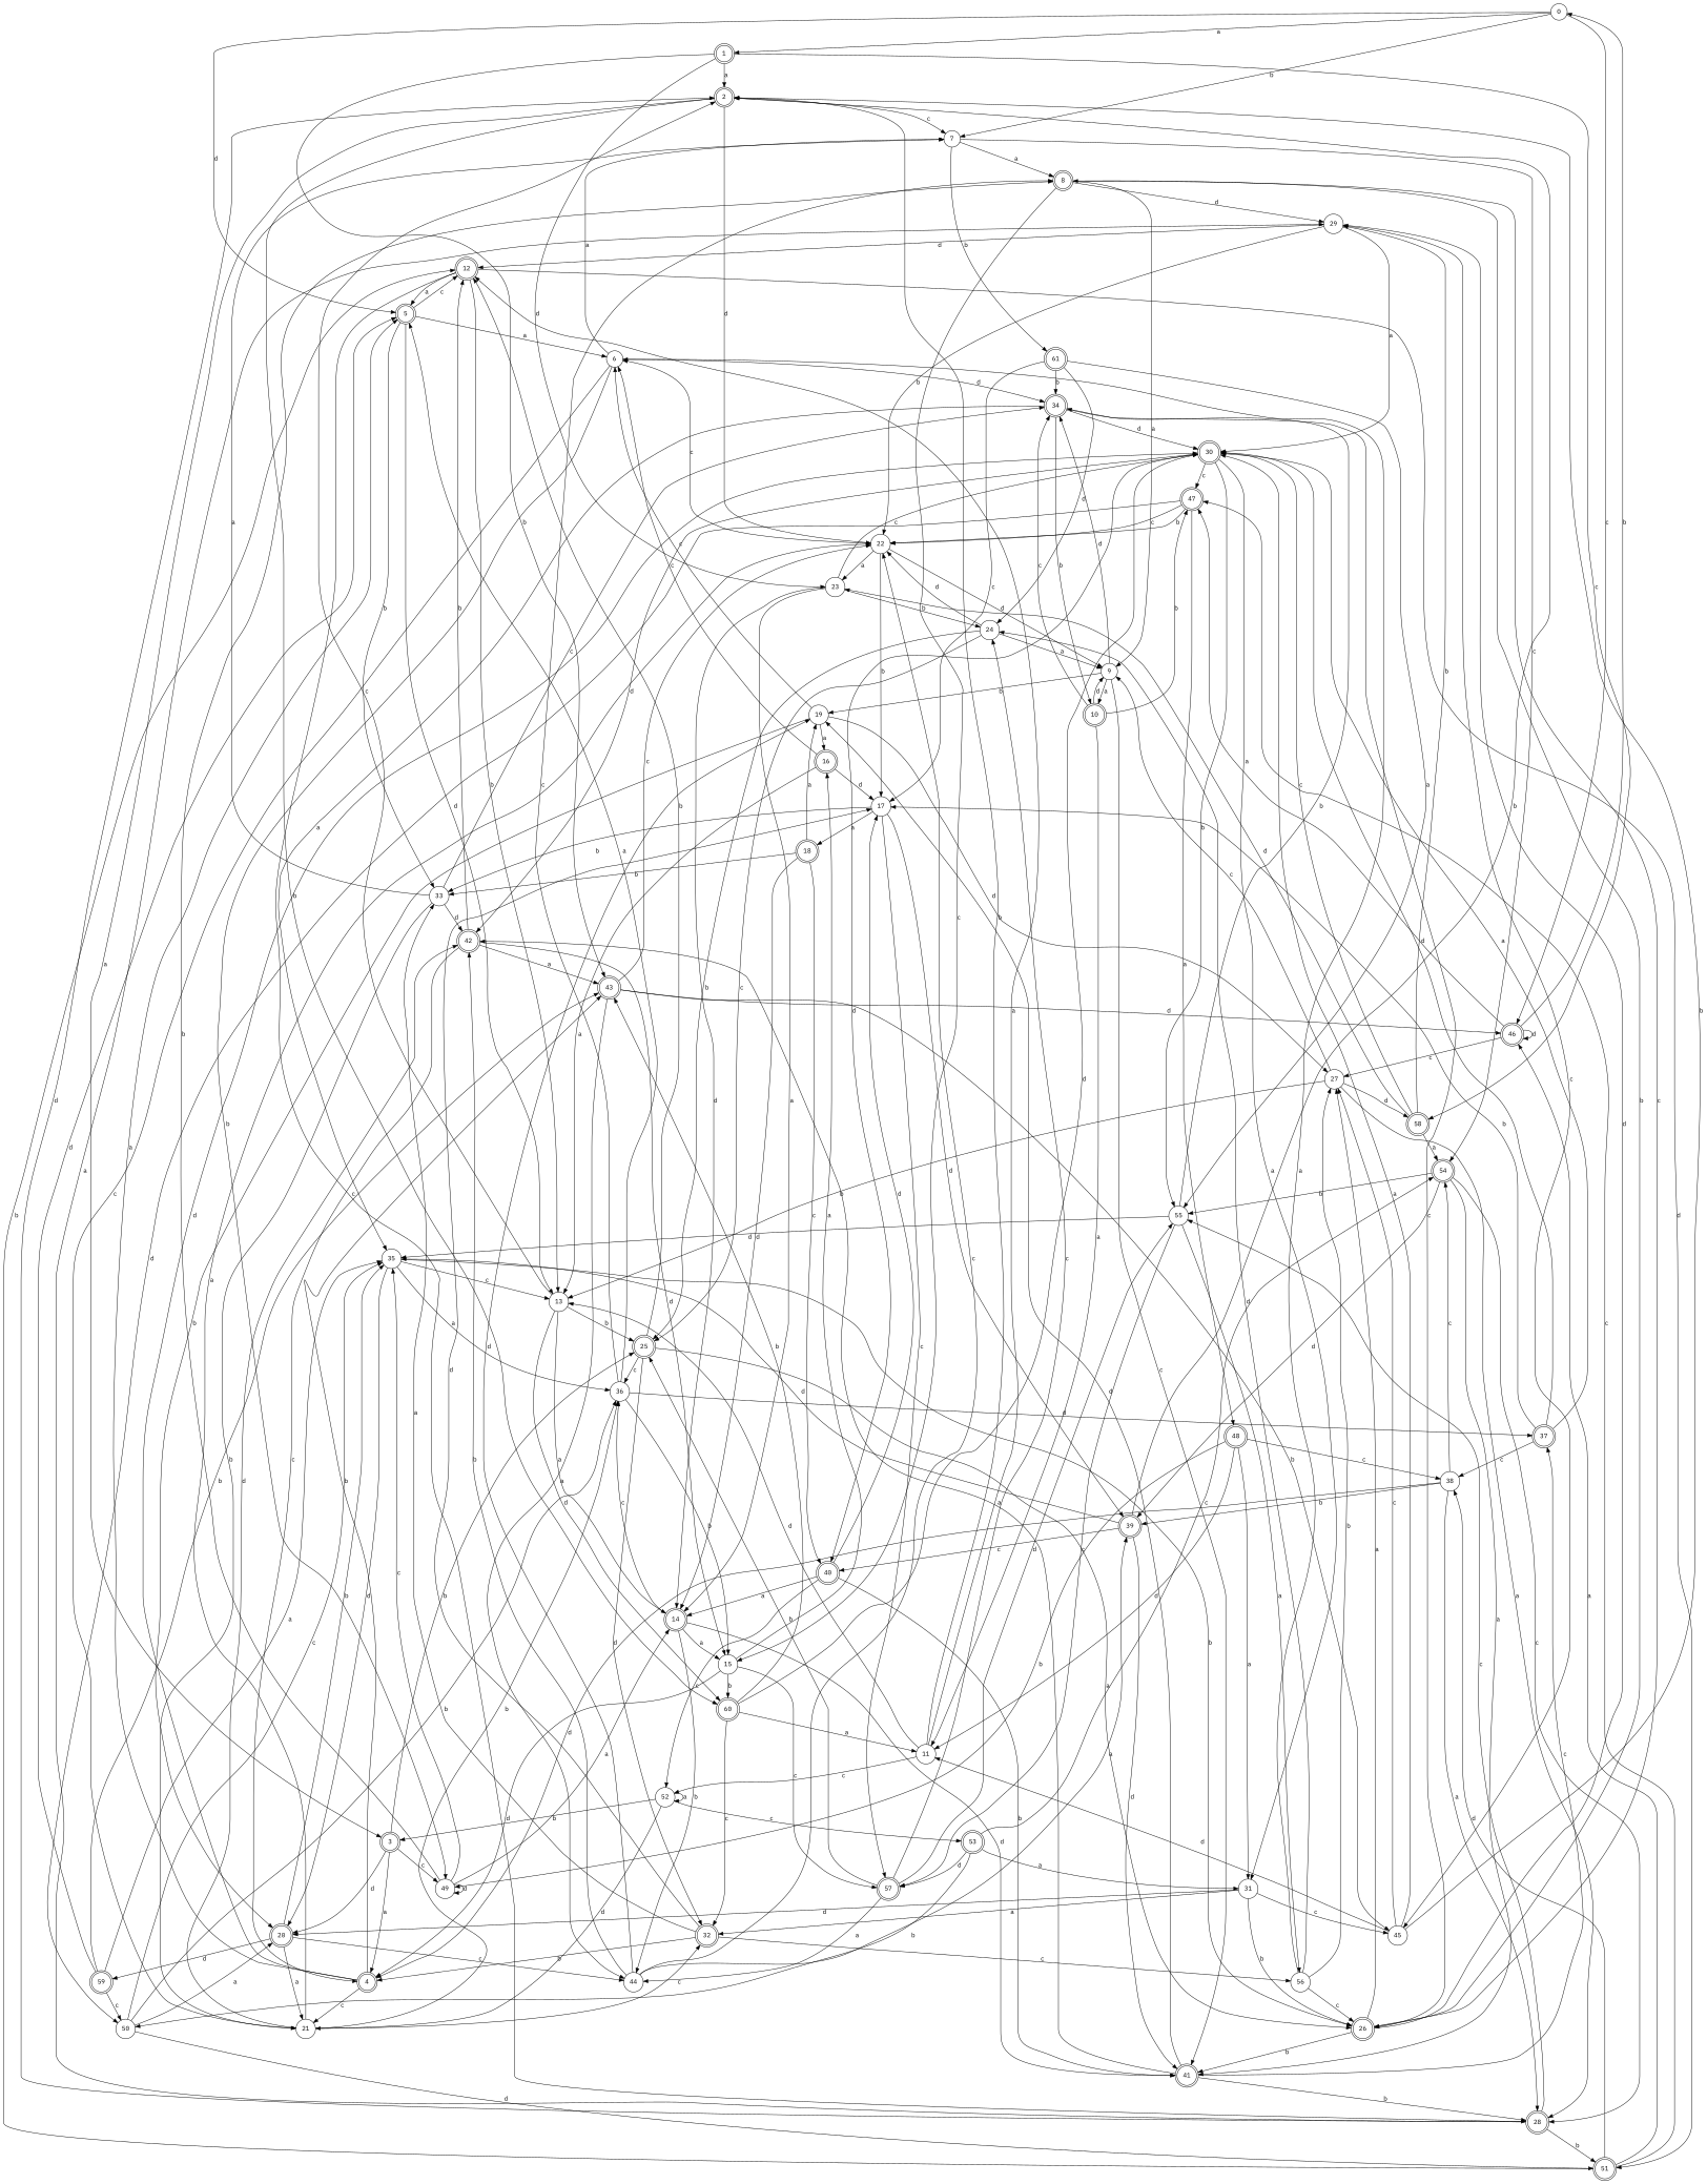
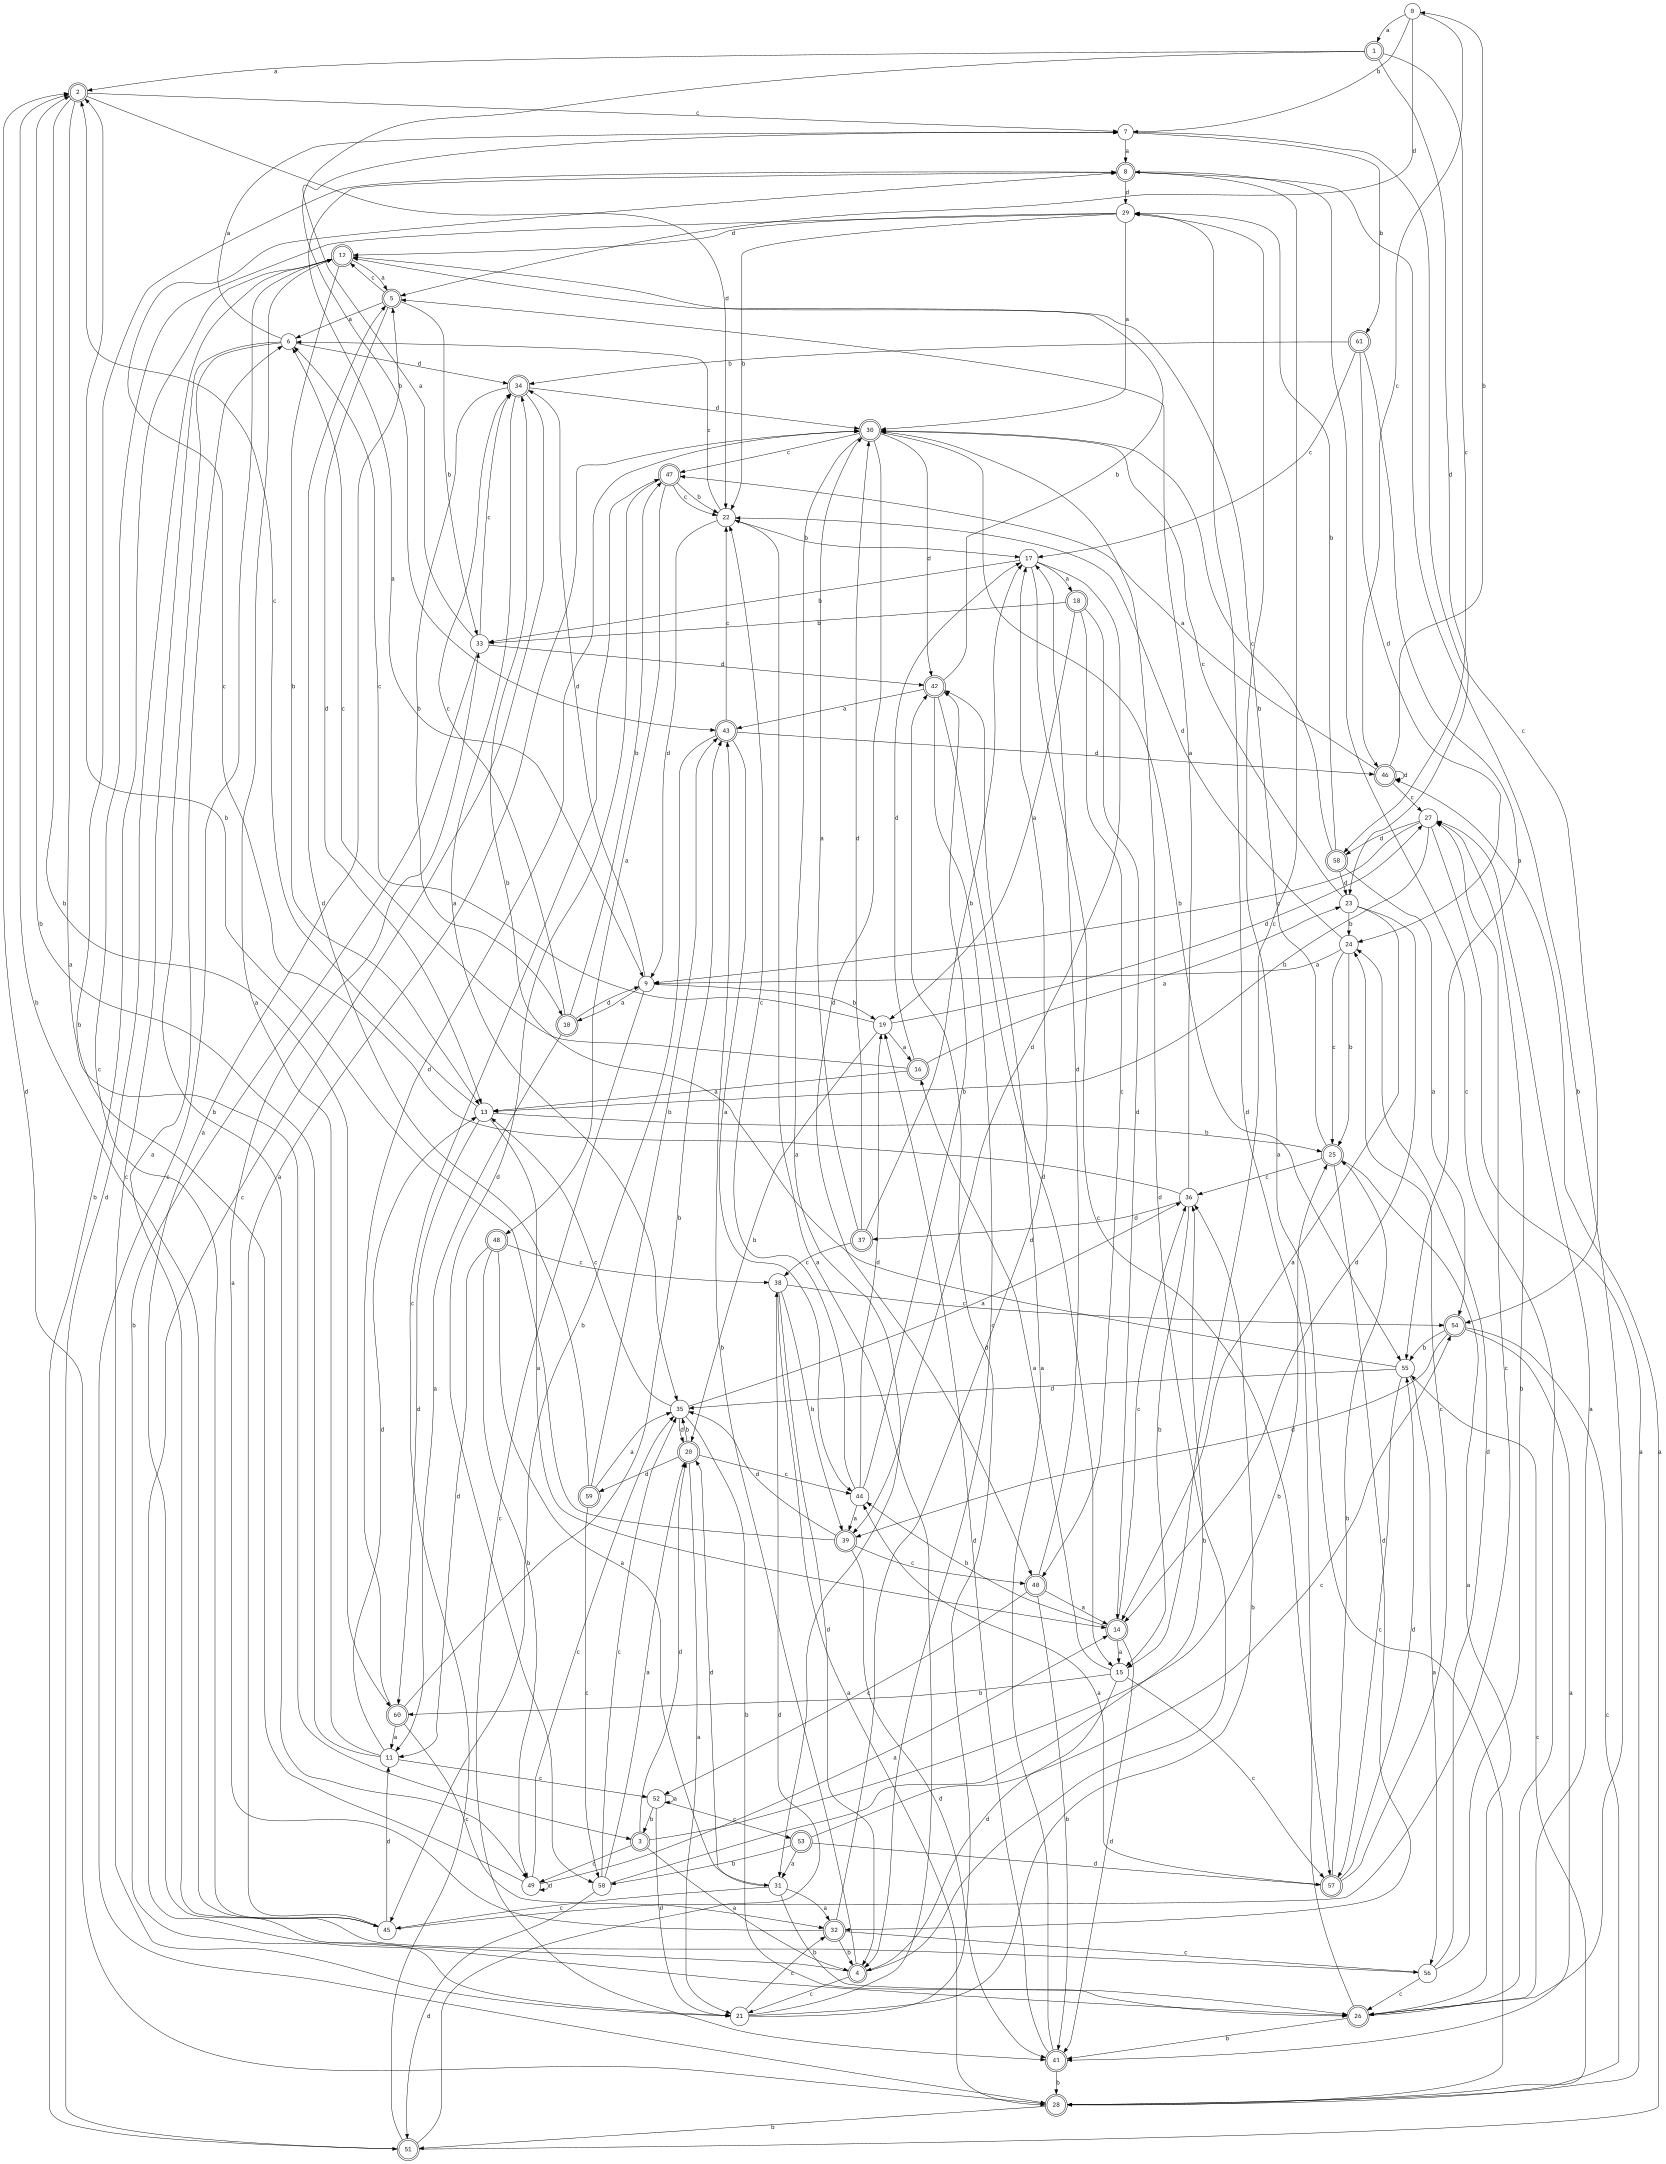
  digraph {
    fontname="IBM Plex Mono"
    rankdir=TB
    node [color=black fillcolor=white fontname="IBM Plex Mono" shape=doublecircle style="rounded,filled"]
    edge [fontname="IBM Plex Mono"]
    n1 [label=0 shape=circle style=filled]
    n2 [label=1]
    n3 [label=5]
    n4 [label=7 shape=circle style=filled]
    n5 [label=46]
    n6 [label=2]
    n7 [label=23 shape=circle style=filled]
    n8 [label=43]
    n9 [label=58]
    n10 [label=6 shape=circle style=filled]
    n11 [label=12]
    n12 [label=13 shape=circle style=filled]
    n13 [label=33 shape=circle style=filled]
    n14 [label=8]
    n15 [label=54]
    n16 [label=61]
    n17 [label=47]
    n18 [label=27 shape=circle style=filled]
    n19 [label=3]
    n20 [label=22 shape=circle style=filled]
    n21 [label=60]
    n22 [label=30]
    n23 [label=14]
    n24 [label=24 shape=circle style=filled]
    n25 [label=44 shape=circle style=filled]
    n26 [label=45 shape=circle style=filled]
    n27 [label=29 shape=circle style=filled]
    n28 [label=4]
    n29 [label=20]
    n30 [label=25]
    n31 [label=49 shape=circle style=filled]
    n32 [label=9 shape=circle style=filled]
    n33 [label=17 shape=circle style=filled]
    n34 [label=11 shape=circle style=filled]
    n35 [label=32]
    n36 [label=21 shape=circle style=filled]
    n37 [label=35 shape=circle style=filled]
    n38 [label=59]
    n39 [label=26]
    n40 [label=36 shape=circle style=filled]
    n41 [label=42]
    n42 [label=40]
    n43 [label=55 shape=circle style=filled]
    n44 [label=31 shape=circle style=filled]
    n45 [label=34]
    n46 [label=28]
    n47 [label=51]
    n48 [label=10]
    n49 [label=15 shape=circle style=filled]
    n50 [label=41]
    n51 [label=39]
    n52 [label=19 shape=circle style=filled]
    n53 [label=16]
    n54 [label=57]
    n55 [label=37]
    n56 [label=52 shape=circle style=filled]
    n57 [label=48]
    n58 [label=50 shape=circle style=filled]
    n59 [label=53]
    n60 [label=38 shape=circle style=filled]
    n61 [label=18]
    n62 [label=56 shape=circle style=filled]
    n1 -> n2 [label=a]
    n1 -> n3 [label=d]
    n1 -> n4 [label=b]
    n1 -> n5 [label=c]
    n2 -> n6 [label=a]
    n2 -> n7 [label=d]
    n2 -> n8 [label=b]
    n2 -> n9 [label=c]
    n3 -> n10 [label=a]
    n3 -> n11 [label=c]
    n3 -> n12 [label=d]
    n3 -> n13 [label=b]
    n4 -> n14 [label=a]
    n4 -> n15 [label=c]
    n4 -> n16 [label=b]
    n5 -> n1 [label=b]
    n5 -> n5 [label=d]
    n5 -> n17 [label=a]
    n5 -> n18 [label=c]
    n6 -> n4 [label=c]
    n6 -> n19 [label=a]
    n6 -> n20 [label=d]
    n6 -> n21 [label=b]
    n7 -> n22 [label=c]
    n7 -> n23 [label=a]
    n7 -> n23 [label=d]
    n7 -> n24 [label=b]
    n8 -> n5 [label=d]
    n8 -> n20 [label=c]
    n8 -> n25 [label=a]
    n8 -> n26 [label=b]
    n9 -> n7 [label=d]
    n9 -> n15 [label=a]
    n9 -> n22 [label=c]
    n9 -> n27 [label=b]
    n10 -> n4 [label=a]
    n10 -> n31 [label=b]
    n10 -> n36 [label=c]
    n10 -> n45 [label=d]
    n11 -> n3 [label=a]
    n11 -> n12 [label=b]
    n11 -> n46 [label=c]
    n11 -> n47 [label=d]
    n12 -> n6 [label=c]
    n12 -> n21 [label=d]
    n12 -> n23 [label=a]
    n12 -> n30 [label=b]
    n13 -> n4 [label=a]
    n13 -> n36 [label=b]
    n13 -> n41 [label=d]
    n13 -> n45 [label=c]
    n14 -> n27 [label=d]
    n14 -> n32 [label=a]
    n14 -> n39 [label=b]
    n14 -> n49 [label=c]
    n15 -> n43 [label=b]
    n15 -> n46 [label=c]
    n15 -> n50 [label=a]
    n15 -> n51 [label=d]
    n16 -> n24 [label=d]
    n16 -> n33 [label=c]
    n16 -> n43 [label=a]
    n16 -> n45 [label=b]
    n17 -> n20 [label=b]
    n17 -> n20 [label=c]
    n17 -> n57 [label=a]
    n17 -> n58 [label=d]
    n18 -> n9 [label=d]
    n18 -> n12 [label=b]
    n18 -> n32 [label=c]
    n18 -> n46 [label=a]
    n19 -> n28 [label=a]
    n19 -> n29 [label=d]
    n19 -> n30 [label=b]
    n19 -> n31 [label=c]
-   n20 -> n7 [label=a]
+   n53 -> n7 [label=a]
    n20 -> n10 [label=c]
    n20 -> n32 [label=d]
    n20 -> n33 [label=b]
    n21 -> n8 [label=b]
    n21 -> n22 [label=d]
    n21 -> n34 [label=a]
    n21 -> n35 [label=c]
    n22 -> n17 [label=c]
    n22 -> n41 [label=d]
    n22 -> n42 [label=d]
    n22 -> n43 [label=b]
    n22 -> n44 [label=a]
    n23 -> n25 [label=b]
    n23 -> n40 [label=c]
    n23 -> n49 [label=a]
    n23 -> n50 [label=d]
    n24 -> n20 [label=d]
    n24 -> n30 [label=b]
    n24 -> n30 [label=c]
    n24 -> n32 [label=a]
    n25 -> n20 [label=c]
    n25 -> n41 [label=b]
    n25 -> n51 [label=a]
    n25 -> n52 [label=d]
    n26 -> n6 [label=b]
    n26 -> n18 [label=c]
    n26 -> n22 [label=a]
    n26 -> n34 [label=d]
    n27 -> n11 [label=d]
    n27 -> n20 [label=b]
    n27 -> n22 [label=a]
    n27 -> n26 [label=c]
    n28 -> n3 [label=a]
    n28 -> n8 [label=b]
    n28 -> n22 [label=d]
    n28 -> n36 [label=c]
    n29 -> n25 [label=c]
    n29 -> n36 [label=a]
    n29 -> n37 [label=b]
    n29 -> n38 [label=d]
    n30 -> n11 [label=b]
    n30 -> n35 [label=d]
    n30 -> n39 [label=a]
    n30 -> n40 [label=c]
    n31 -> n14 [label=b]
    n31 -> n23 [label=a]
    n31 -> n31 [label=d]
    n31 -> n37 [label=c]
    n32 -> n45 [label=d]
    n32 -> n48 [label=a]
    n32 -> n50 [label=c]
    n32 -> n52 [label=b]
    n33 -> n13 [label=b]
    n33 -> n51 [label=d]
    n33 -> n54 [label=c]
    n33 -> n61 [label=a]
    n34 -> n6 [label=b]
    n34 -> n11 [label=a]
    n34 -> n12 [label=d]
    n34 -> n56 [label=c]
    n35 -> n13 [label=a]
    n35 -> n28 [label=b]
    n35 -> n33 [label=d]
    n35 -> n62 [label=c]
    n36 -> n20 [label=a]
    n36 -> n35 [label=c]
    n36 -> n40 [label=b]
    n36 -> n41 [label=d]
    n37 -> n12 [label=c]
    n37 -> n29 [label=d]
    n37 -> n39 [label=b]
    n37 -> n40 [label=a]
    n38 -> n3 [label=d]
    n38 -> n8 [label=b]
    n38 -> n37 [label=a]
    n38 -> n58 [label=c]
    n39 -> n14 [label=c]
    n39 -> n18 [label=a]
    n39 -> n27 [label=d]
    n39 -> n50 [label=b]
    n40 -> n3 [label=a]
    n40 -> n14 [label=c]
    n40 -> n49 [label=b]
    n40 -> n55 [label=d]
    n41 -> n8 [label=a]
    n41 -> n11 [label=b]
    n41 -> n28 [label=c]
    n41 -> n49 [label=d]
    n42 -> n23 [label=a]
    n42 -> n33 [label=d]
    n42 -> n50 [label=b]
    n42 -> n56 [label=c]
    n43 -> n37 [label=d]
    n43 -> n45 [label=b]
    n43 -> n54 [label=c]
    n43 -> n62 [label=a]
    n44 -> n26 [label=c]
    n44 -> n29 [label=d]
    n44 -> n35 [label=a]
    n44 -> n39 [label=b]
    n45 -> n22 [label=d]
    n45 -> n37 [label=a]
    n45 -> n39 [label=c]
    n45 -> n48 [label=b]
    n46 -> n6 [label=d]
    n46 -> n27 [label=a]
    n46 -> n43 [label=c]
    n46 -> n47 [label=b]
    n47 -> n5 [label=a]
    n47 -> n11 [label=b]
    n47 -> n17 [label=c]
    n47 -> n60 [label=d]
    n48 -> n17 [label=b]
    n48 -> n32 [label=d]
    n48 -> n34 [label=a]
    n48 -> n45 [label=c]
    n49 -> n21 [label=b]
    n49 -> n28 [label=d]
    n49 -> n53 [label=a]
    n49 -> n54 [label=c]
    n50 -> n41 [label=a]
    n50 -> n46 [label=b]
    n50 -> n52 [label=d]
-   n50 -> n55 [label=c]
    n51 -> n6 [label=b]
    n51 -> n37 [label=d]
    n51 -> n42 [label=c]
    n51 -> n50 [label=d]
    n52 -> n10 [label=c]
    n52 -> n18 [label=d]
    n52 -> n29 [label=b]
    n52 -> n53 [label=a]
    n53 -> n10 [label=c]
    n53 -> n12 [label=a]
    n53 -> n33 [label=d]
    n54 -> n24 [label=c]
    n54 -> n25 [label=a]
    n54 -> n30 [label=b]
    n54 -> n43 [label=d]
    n55 -> n22 [label=a]
    n55 -> n22 [label=d]
    n55 -> n33 [label=b]
    n55 -> n60 [label=c]
    n56 -> n19 [label=b]
    n56 -> n36 [label=d]
    n56 -> n56 [label=a]
    n56 -> n59 [label=c]
    n57 -> n31 [label=b]
    n57 -> n34 [label=d]
    n57 -> n44 [label=a]
    n57 -> n60 [label=c]
    n58 -> n29 [label=a]
    n58 -> n37 [label=c]
    n58 -> n40 [label=b]
    n58 -> n47 [label=d]
    n59 -> n15 [label=c]
    n59 -> n44 [label=a]
    n59 -> n54 [label=d]
    n59 -> n58 [label=b]
    n60 -> n15 [label=c]
    n60 -> n28 [label=d]
    n60 -> n46 [label=a]
    n60 -> n51 [label=b]
    n61 -> n13 [label=b]
    n61 -> n23 [label=d]
    n61 -> n42 [label=c]
    n61 -> n52 [label=a]
    n62 -> n10 [label=a]
    n62 -> n18 [label=b]
    n62 -> n24 [label=d]
    n62 -> n39 [label=c]
  }
